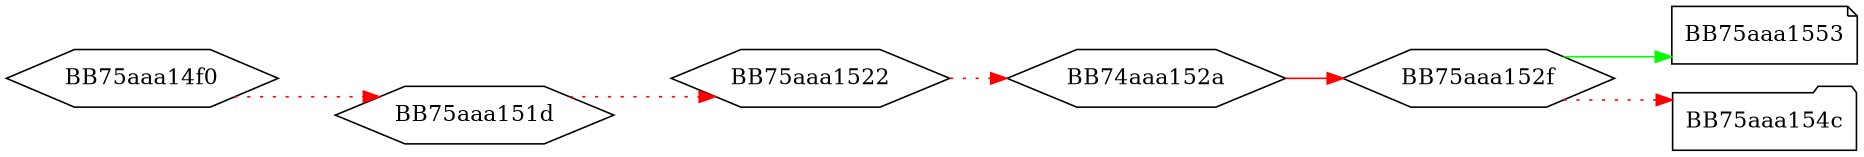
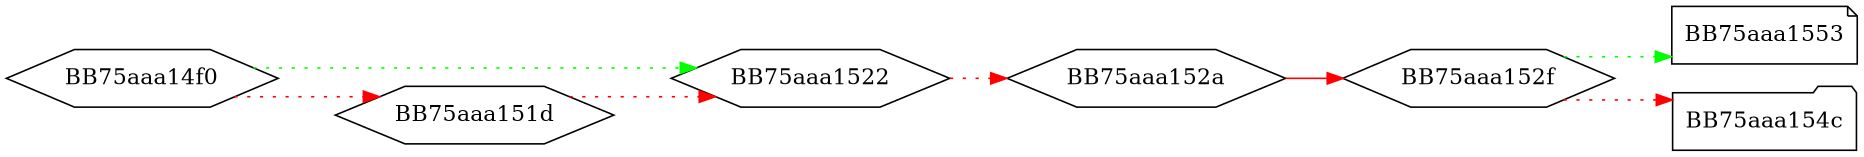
  digraph {
    rankdir=LR
    splines=ortho
    node [shape=hexagon]
    edge [color=red style=dotted]
    BB75aaa14f0
    BB75aaa1522
    BB75aaa151d
-   BB75aaa152a [label=BB74aaa152a]
+   BB75aaa152a
    BB75aaa1553 [shape=note]
    BB75aaa152f
    BB75aaa154c [shape=folder]
+   BB75aaa14f0 -> BB75aaa1522 [color=green]
    BB75aaa14f0 -> BB75aaa151d
    BB75aaa1522 -> BB75aaa152a
    BB75aaa151d -> BB75aaa1522
    BB75aaa152a -> BB75aaa152f [style=solid]
-   BB75aaa152f -> BB75aaa1553 [color=green style=solid]
+   BB75aaa152f -> BB75aaa1553 [color=green]
    BB75aaa152f -> BB75aaa154c
  }
